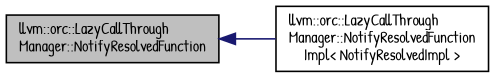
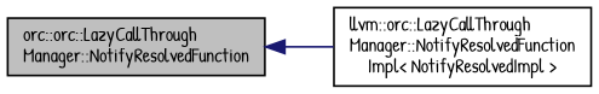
  digraph {
    rankdir=LR
    fontname="Patrick Hand"
    node [color=black fontname="Patrick Hand" fontsize=10 shape=box]
-   n1 [fillcolor=grey75 fontcolor=black height=0.2 label="llvm::orc::LazyCallThrough\lManager::NotifyResolvedFunction" style=filled width=0.4]
+   n1 [fillcolor=grey75 fontcolor=black height=0.2 label="orc::orc::LazyCallThrough\lManager::NotifyResolvedFunction" style=filled width=0.4]
    n2 [height=0.2 label="llvm::orc::LazyCallThrough\lManager::NotifyResolvedFunction\lImpl\< NotifyResolvedImpl \>" width=0.4]
    n1 -> n2 [color=midnightblue dir=back fontname="Patrick Hand" fontsize=10 labelfontname=Helvetica labelfontsize=10 style=solid]
  }
